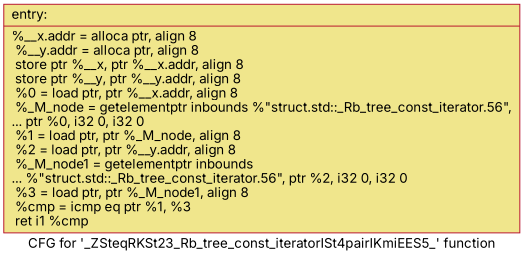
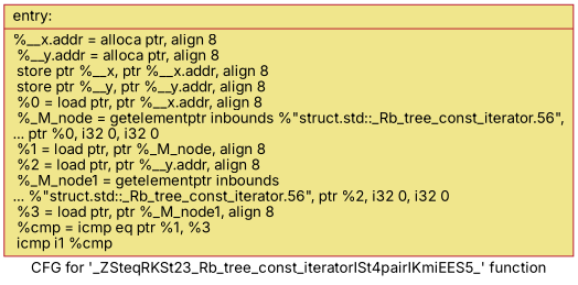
  digraph {
    label="CFG for '_ZSteqRKSt23_Rb_tree_const_iteratorISt4pairIKmiEES5_' function"
    fontname=Inter
-   n1 [color="#b70d28ff" fillcolor=khaki fontname=Inter label="{entry:\l|  %__x.addr = alloca ptr, align 8\l  %__y.addr = alloca ptr, align 8\l  store ptr %__x, ptr %__x.addr, align 8\l  store ptr %__y, ptr %__y.addr, align 8\l  %0 = load ptr, ptr %__x.addr, align 8\l  %_M_node = getelementptr inbounds %\"struct.std::_Rb_tree_const_iterator.56\",\l... ptr %0, i32 0, i32 0\l  %1 = load ptr, ptr %_M_node, align 8\l  %2 = load ptr, ptr %__y.addr, align 8\l  %_M_node1 = getelementptr inbounds\l... %\"struct.std::_Rb_tree_const_iterator.56\", ptr %2, i32 0, i32 0\l  %3 = load ptr, ptr %_M_node1, align 8\l  %cmp = icmp eq ptr %1, %3\l  ret i1 %cmp\l}" shape=record style=filled]
+   n1 [color="#b70d28ff" fillcolor=khaki fontname=Inter label="{entry:\l|  %__x.addr = alloca ptr, align 8\l  %__y.addr = alloca ptr, align 8\l  store ptr %__x, ptr %__x.addr, align 8\l  store ptr %__y, ptr %__y.addr, align 8\l  %0 = load ptr, ptr %__x.addr, align 8\l  %_M_node = getelementptr inbounds %\"struct.std::_Rb_tree_const_iterator.56\",\l... ptr %0, i32 0, i32 0\l  %1 = load ptr, ptr %_M_node, align 8\l  %2 = load ptr, ptr %__y.addr, align 8\l  %_M_node1 = getelementptr inbounds\l... %\"struct.std::_Rb_tree_const_iterator.56\", ptr %2, i32 0, i32 0\l  %3 = load ptr, ptr %_M_node1, align 8\l  %cmp = icmp eq ptr %1, %3\l  icmp i1 %cmp\l}" shape=record style=filled]
  }
